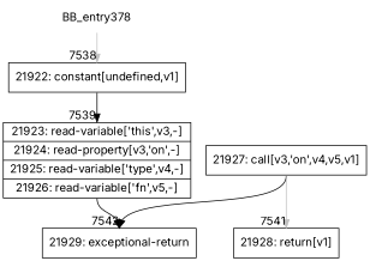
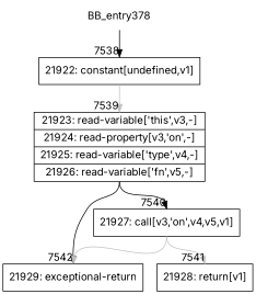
  digraph {
    fontname=Inter
    rankdir=TD
    node [fontname=Inter shape=record]
    edge [fontname=Inter headport=n tailport=s]
    n1 [label=BB_entry378 shape=none]
    n2 [label="{21922: constant[undefined,v1]}"]
    n3 [label="{21923: read-variable['this',v3,-]|21924: read-property[v3,'on',-]|21925: read-variable['type',v4,-]|21926: read-variable['fn',v5,-]}"]
    n4 [label="{21927: call[v3,'on',v4,v5,v1]}"]
    n5 [label="{21929: exceptional-return}"]
    n6 [label="{21928: return[v1]}"]
-   n1 -> n2 [headlabel="    7538" color=gray]
-   n2 -> n3 [headlabel="      7539"]
+   n1 -> n2 [headlabel="    7538"]
+   n2 -> n3 [headlabel="      7539" color=gray]
+   n3 -> n4 [headlabel="      7540"]
    n3 -> n5 [color=black headlabel="      7542"]
-   n4 -> n5 [color=black]
+   n4 -> n5 [color=gray]
    n4 -> n6 [color=gray headlabel="      7541"]
  }
